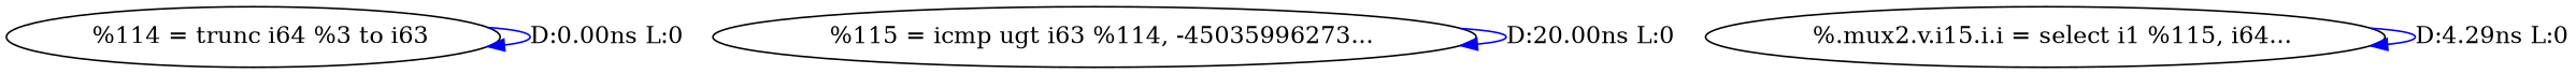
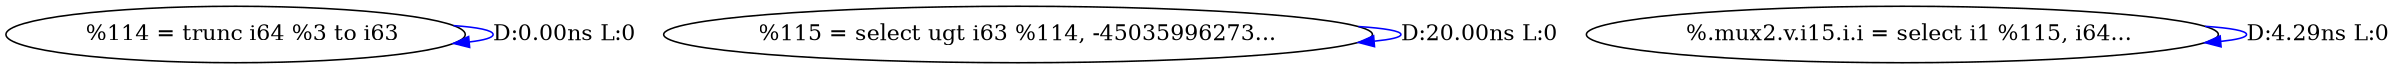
  digraph {
    edge [color=blue]
    n1 [label="  %114 = trunc i64 %3 to i63"]
-   n2 [label="  %115 = icmp ugt i63 %114, -45035996273..."]
+   n2 [label="%115 = select ugt i63 %114, -45035996273..."]
    n3 [label="  %.mux2.v.i15.i.i = select i1 %115, i64..."]
    n1 -> n1 [label="D:0.00ns L:0"]
    n2 -> n2 [label="D:20.00ns L:0"]
    n3 -> n3 [label="D:4.29ns L:0"]
  }
